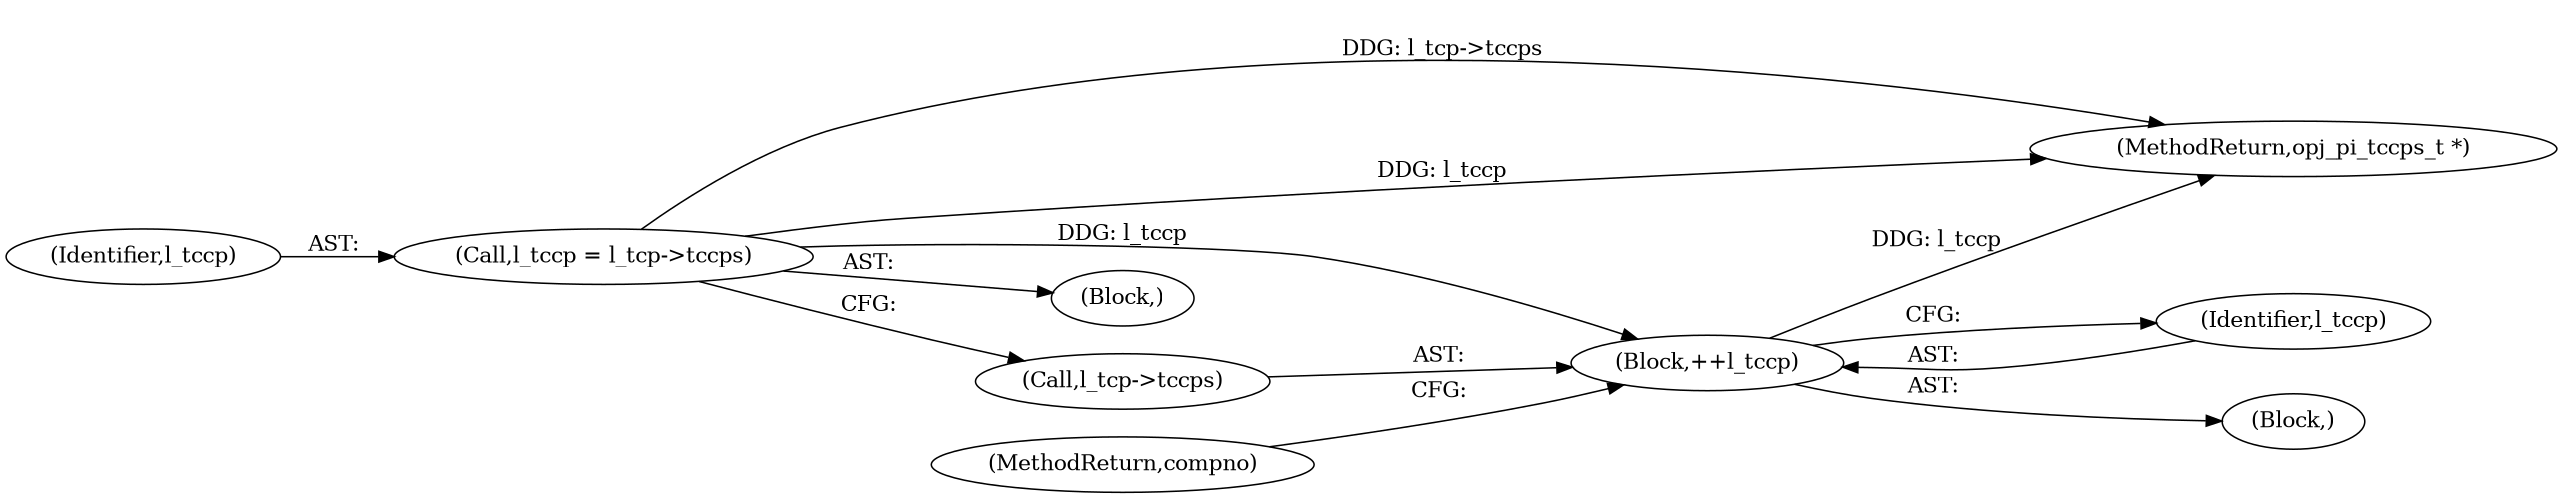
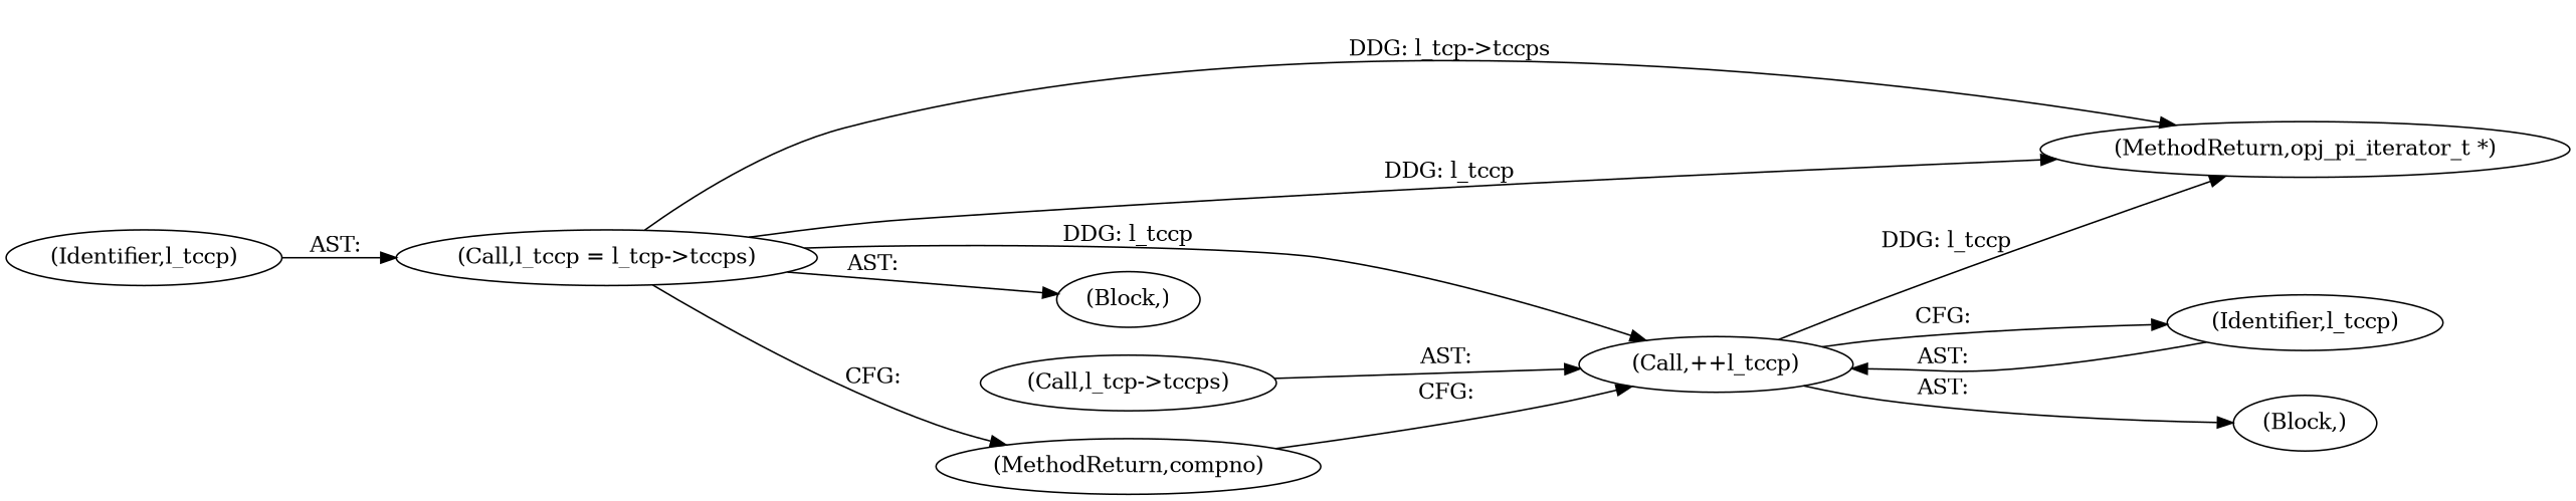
  digraph {
    rankdir=LR
    n1 [label="(Call,l_tccp = l_tcp->tccps)"]
-   n2 [label="(Block,++l_tccp)"]
-   n3 [label="(MethodReturn,opj_pi_tccps_t *)"]
+   n2 [label="(Call,++l_tccp)"]
+   n3 [label="(MethodReturn,opj_pi_iterator_t *)"]
    n4 [label="(Block,)"]
    n5 [label="(Call,l_tcp->tccps)"]
    n6 [label="(Identifier,l_tccp)"]
    n7 [label="(Block,)"]
    n8 [label="(Identifier,l_tccp)"]
    n9 [label="(MethodReturn,compno)"]
    n1 -> n2 [label="DDG: l_tccp"]
    n1 -> n3 [label="DDG: l_tcp->tccps"]
    n1 -> n3 [label="DDG: l_tccp"]
    n1 -> n4 [label="AST: "]
-   n1 -> n5 [label="CFG: "]
+   n1 -> n9 [label="CFG: "]
    n2 -> n3 [label="DDG: l_tccp"]
    n2 -> n6 [label="CFG: "]
    n2 -> n7 [label="AST: "]
    n5 -> n2 [label="AST: "]
    n6 -> n2 [label="AST: "]
    n8 -> n1 [label="AST: "]
    n9 -> n2 [label="CFG: "]
  }
